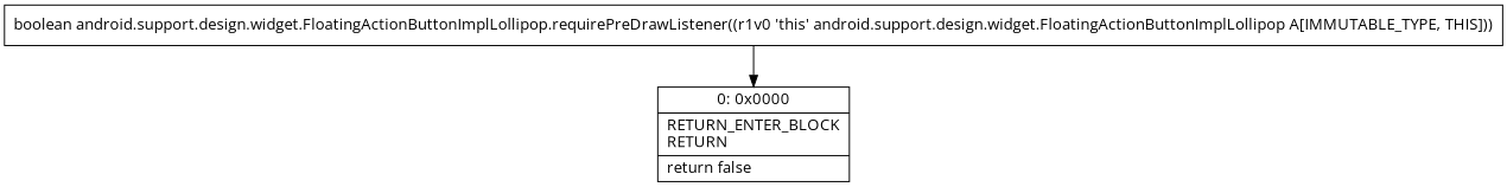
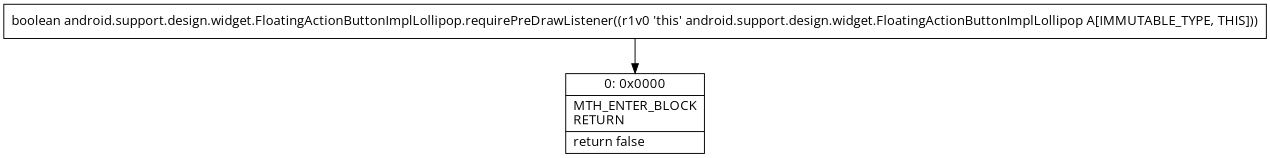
  digraph {
    fontname="Open Sans"
    node [shape=record fontname="Open Sans"]
-   n1 [label="{0\:\ 0x0000|RETURN_ENTER_BLOCK\lRETURN\l|return false\l}"]
+   n1 [label="{0\:\ 0x0000|MTH_ENTER_BLOCK\lRETURN\l|return false\l}"]
    n2 [label="{boolean android.support.design.widget.FloatingActionButtonImplLollipop.requirePreDrawListener((r1v0 'this' android.support.design.widget.FloatingActionButtonImplLollipop A[IMMUTABLE_TYPE, THIS])) }"]
    n2 -> n1 [fontname="Open Sans"]
  }
